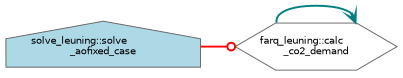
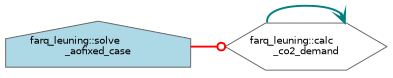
  digraph {
    rankdir=LR
    node [color=gray40 fontname=Helvetica fontsize=10 style=filled]
    edge [fontname=Helvetica fontsize=10 labelfontname=Helvetica labelfontsize=10 style=bold]
-   n1 [fillcolor=lightblue fontcolor=black height=0.2 label="solve_leuning::solve\l_aofixed_case" shape=house width=0.4]
+   n1 [fillcolor=lightblue fontcolor=black height=0.2 label="farq_leuning::solve\l_aofixed_case" shape=house width=0.4]
    n2 [fillcolor=white height=0.2 label="farq_leuning::calc\l_co2_demand" shape=hexagon width=0.4]
    n1 -> n2 [color=red arrowhead=odot]
    n2 -> n2 [color=teal arrowhead=vee]
  }
